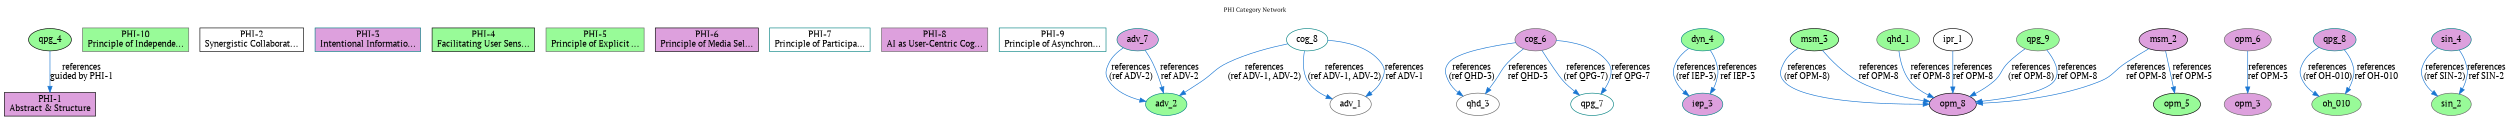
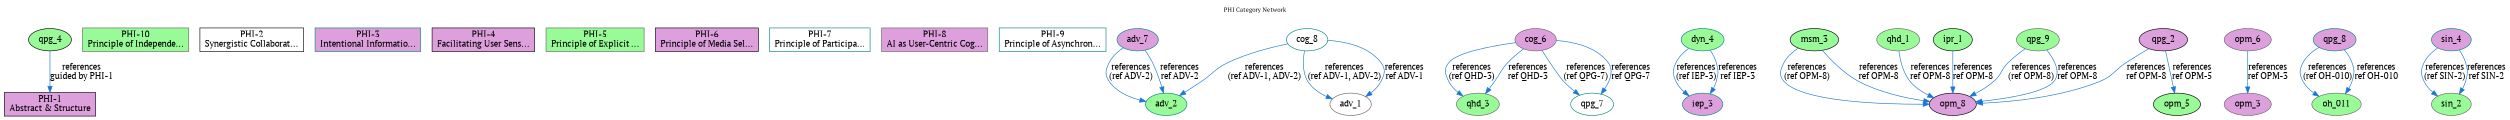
  digraph {
    fontname="PT Serif"
    fontsize=10
    label="PHI Category Network"
    labelloc=t
    rankdir=TB
    node [color=gray40 fillcolor=plum fontname="PT Serif" style=filled]
    edge [color="#1976D2" fontname="PT Serif" style=solid]
    n1 [color=black label="PHI-1\nAbstract & Structure" shape=box]
    n2 [fillcolor=palegreen label="PHI-10\nPrinciple of Independe..." shape=box]
    n3 [color=black fillcolor=white label="PHI-2\nSynergistic Collaborat..." shape=box]
    n4 [color=teal label="PHI-3\nIntentional Informatio..." shape=box]
-   n5 [color=black fillcolor=palegreen label="PHI-4\nFacilitating User Sens..." shape=box]
+   n5 [color=black label="PHI-4\nFacilitating User Sens..." shape=box]
    n6 [fillcolor=palegreen label="PHI-5\nPrinciple of Explicit ..." shape=box]
    n7 [color=black label="PHI-6\nPrinciple of Media Sel..." shape=box]
    n8 [color=teal fillcolor=white label="PHI-7\nPrinciple of Participa..." shape=box]
    n9 [label="PHI-8\nAI as User-Centric Cog..." shape=box]
    n10 [color=teal fillcolor=white label="PHI-9\nPrinciple of Asynchron..." shape=box]
    adv_7 [color=teal]
    adv_2 [color=teal fillcolor=palegreen]
    n13 [color=teal fillcolor=white label=cog_8]
    adv_1 [fillcolor=white]
-   qhd_3 [fillcolor=white]
+   qhd_3 [fillcolor=palegreen]
    cog_6
    qpg_7 [color=teal fillcolor=white]
    dyn_4 [color=teal fillcolor=palegreen]
    iep_3 [color=teal]
-   ipr_1 [color=black fillcolor=white]
+   ipr_1 [color=black fillcolor=palegreen]
    opm_8 [color=black]
    msm_3 [color=black fillcolor=palegreen]
    opm_6
    opm_3
    qhd_1 [fillcolor=palegreen]
-   qpg_2 [color=black label=msm_2]
+   qpg_2 [color=black]
    opm_5 [color=black fillcolor=palegreen]
    qpg_4 [color=black fillcolor=palegreen]
    qpg_8 [color=teal]
-   oh_010 [fillcolor=palegreen]
+   oh_010 [fillcolor=palegreen label=oh_011]
    qpg_9 [fillcolor=palegreen]
    sin_4 [color=teal]
    sin_2 [fillcolor=palegreen]
    adv_7 -> adv_2 [label="references\n(ref ADV-2)"]
    adv_7 -> adv_2 [label="references\nref ADV-2"]
    n13 -> adv_2 [label="references\n(ref ADV-1, ADV-2)"]
    n13 -> adv_1 [label="references\n(ref ADV-1, ADV-2)"]
    n13 -> adv_1 [label="references\nref ADV-1"]
    cog_6 -> qhd_3 [label="references\n(ref QHD-3)"]
    cog_6 -> qhd_3 [label="references\nref QHD-3"]
    cog_6 -> qpg_7 [label="references\n(ref QPG-7)"]
    cog_6 -> qpg_7 [label="references\nref QPG-7"]
    dyn_4 -> iep_3 [label="references\n(ref IEP-3)"]
    dyn_4 -> iep_3 [label="references\nref IEP-3"]
    ipr_1 -> opm_8 [label="references\nref OPM-8"]
    msm_3 -> opm_8 [label="references\n(ref OPM-8)"]
    msm_3 -> opm_8 [label="references\nref OPM-8"]
    opm_6 -> opm_3 [label="references\nref OPM-3"]
    qhd_1 -> opm_8 [label="references\nref OPM-8"]
    qpg_2 -> opm_8 [label="references\nref OPM-8"]
    qpg_2 -> opm_5 [label="references\nref OPM-5"]
    qpg_4 -> n1 [label="references\nguided by PHI-1"]
    qpg_8 -> oh_010 [label="references\n(ref OH-010)"]
    qpg_8 -> oh_010 [label="references\nref OH-010"]
    qpg_9 -> opm_8 [label="references\n(ref OPM-8)"]
    qpg_9 -> opm_8 [label="references\nref OPM-8"]
    sin_4 -> sin_2 [label="references\n(ref SIN-2)"]
    sin_4 -> sin_2 [label="references\nref SIN-2"]
  }
